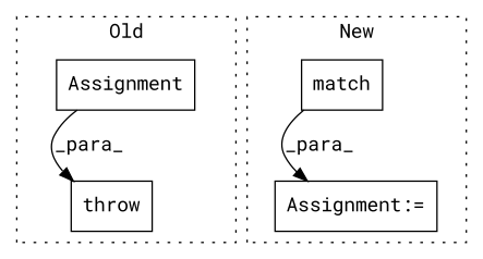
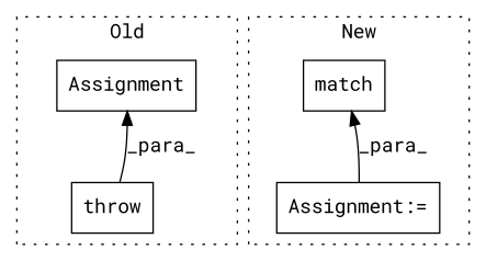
  digraph {
    fontname="Roboto Mono"
    node [a=32 fontname="Roboto Mono" shape=box]
    edge [fontname="Roboto Mono"]
    n1 [l="11,1" label=Assignment s="3349,3417"]
    n2 [a=53 l=6 label=throw s=3343]
    n3 [l="6,1" label=match s="3308,3403"]
    n4 [a=7 l=1 label="Assignment:=" s=3532]
    subgraph cluster_1 {
      label=Old
      style=dotted
      n1
      n2
    }
    subgraph cluster_2 {
      label=New
      style=dotted
      n3
      n4
    }
-   n1 -> n2 [label=_para_]
-   n3 -> n4 [label=_para_]
+   n2 -> n1 [label=_para_]
+   n4 -> n3 [label=_para_]
  }
